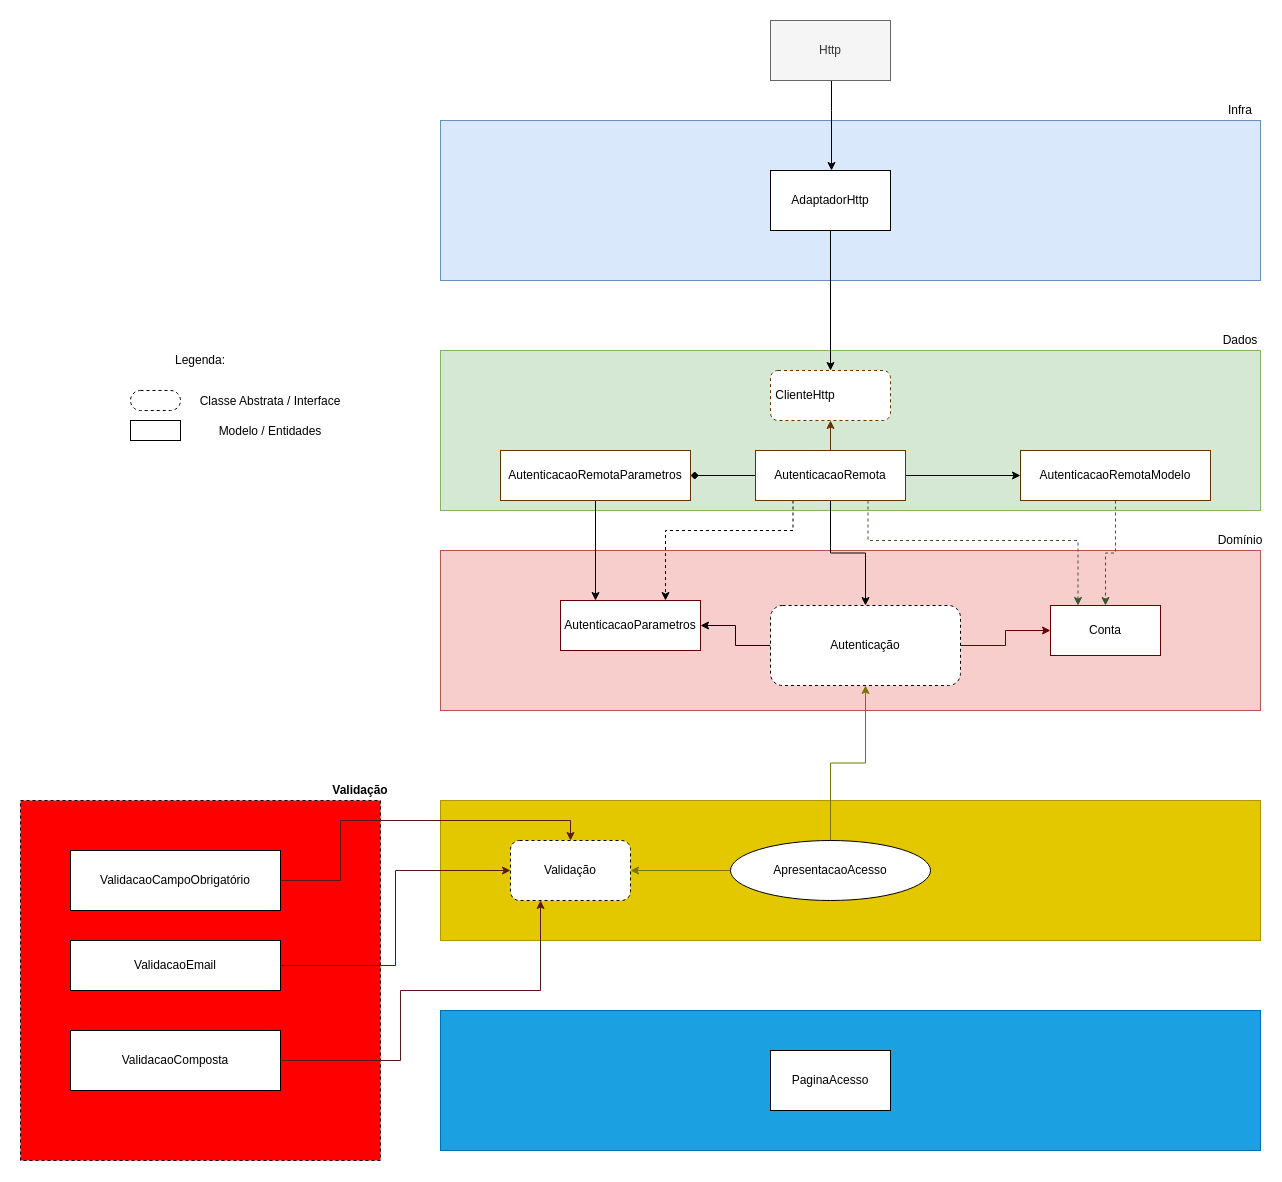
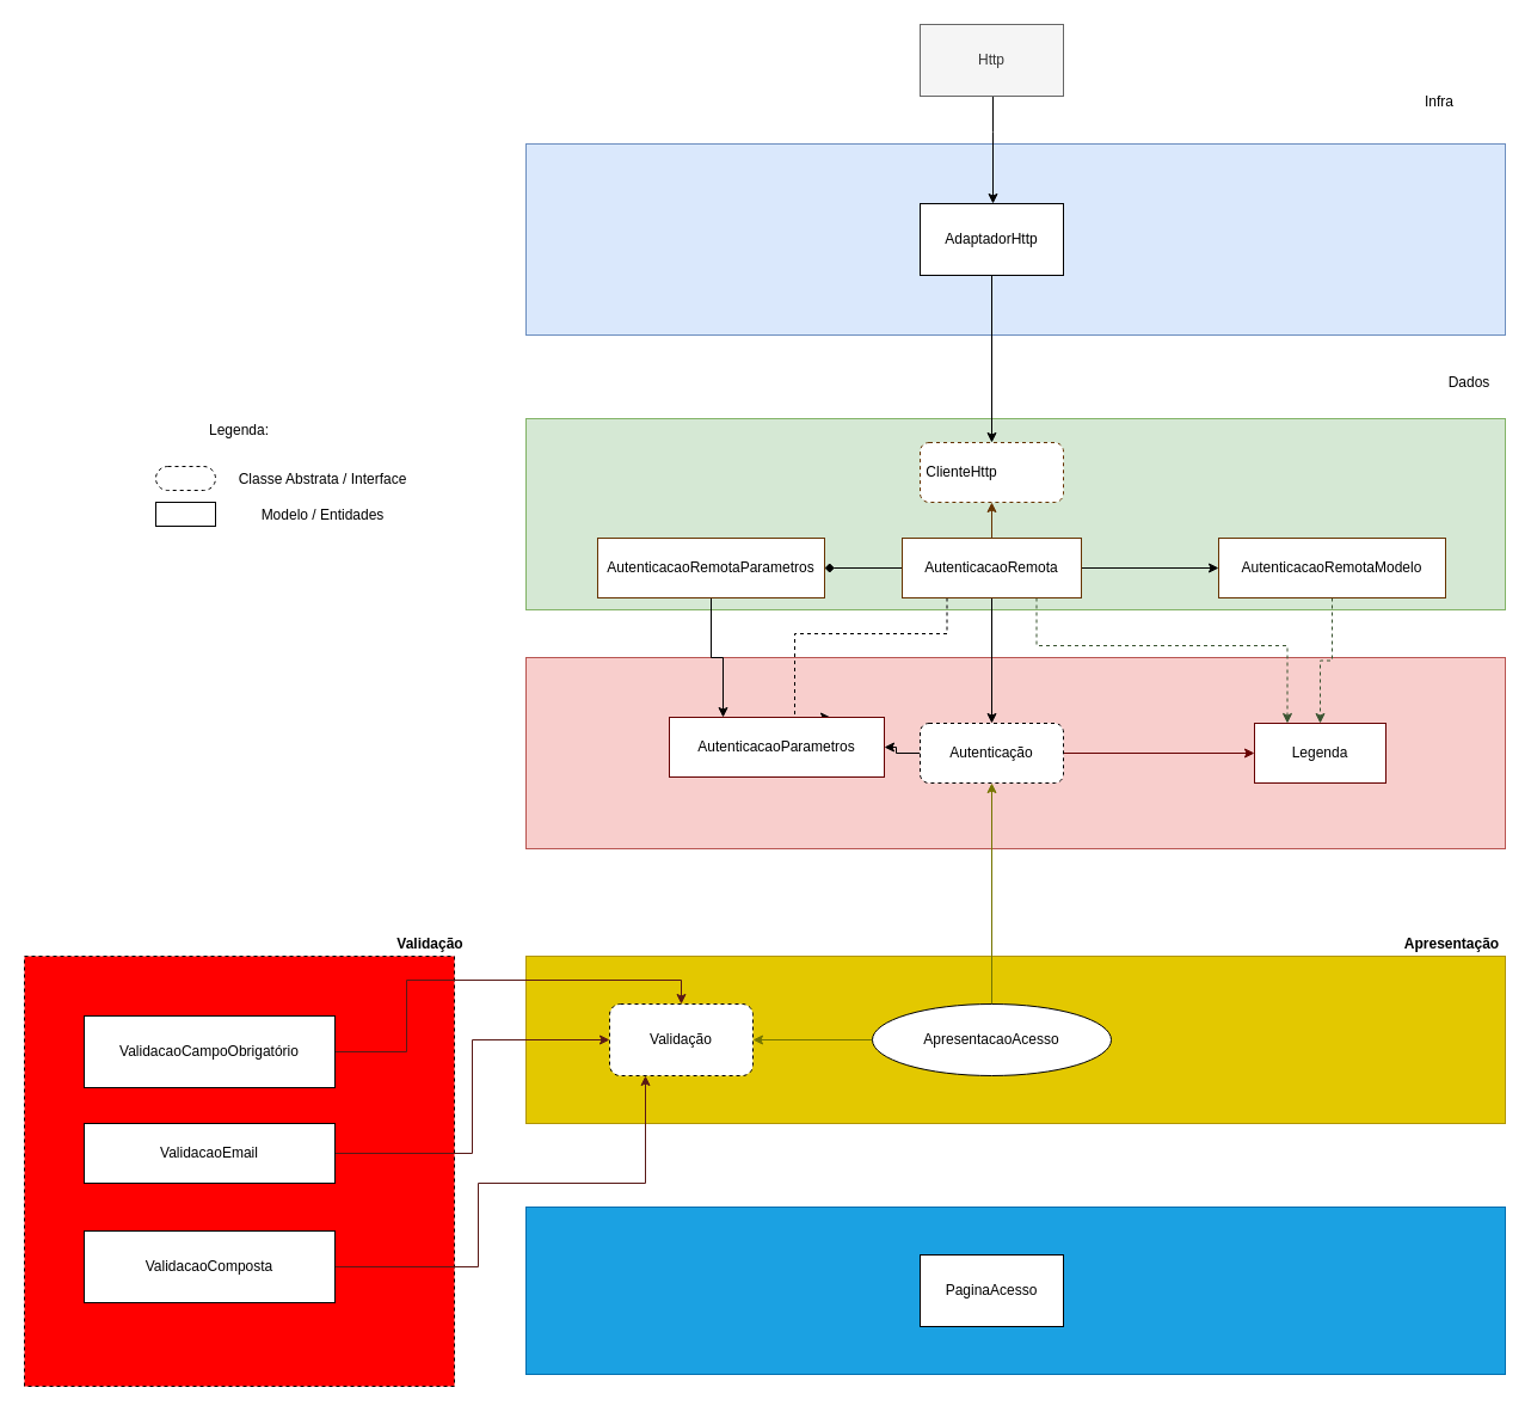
  <mxCell id="0" />
  <mxCell id="1" parent="0" />
  <mxCell id="2" value="" style="rounded=0;whiteSpace=wrap;html=1;fillColor=#f8cecc;strokeColor=#b85450;" parent="1" vertex="1"><mxGeometry x="440" y="550" width="820" height="160" as="geometry" /></mxCell>
  <mxCell id="3" value="" style="edgeStyle=orthogonalEdgeStyle;rounded=0;orthogonalLoop=1;jettySize=auto;html=1;fillColor=#f8cecc;strokeColor=#660000;" parent="1" source="5" target="10" edge="1"><mxGeometry relative="1" as="geometry" /></mxCell>
  <mxCell id="4" value="" style="edgeStyle=orthogonalEdgeStyle;rounded=0;orthogonalLoop=1;jettySize=auto;html=1;" parent="1" source="5" target="28" edge="1"><mxGeometry relative="1" as="geometry" /></mxCell>
- <mxCell id="5" value="Autenticação" style="rounded=1;whiteSpace=wrap;html=1;dashed=1;" parent="1" vertex="1"><mxGeometry x="770" y="605" width="190" height="80" as="geometry" /></mxCell>
- <mxCell id="6" value="Domínio" style="text;html=1;strokeColor=none;fillColor=none;align=center;verticalAlign=middle;whiteSpace=wrap;rounded=0;" parent="1" vertex="1"><mxGeometry x="1220" y="530" width="40" height="20" as="geometry" /></mxCell>
+ <mxCell id="5" value="Autenticação" style="rounded=1;whiteSpace=wrap;html=1;dashed=1;" parent="1" vertex="1"><mxGeometry x="770" y="605" width="120" height="50" as="geometry" /></mxCell>
  <mxCell id="7" value="Classe Abstrata / Interface" style="text;html=1;strokeColor=none;fillColor=none;align=center;verticalAlign=middle;whiteSpace=wrap;rounded=0;" parent="1" vertex="1"><mxGeometry x="180" y="400" width="180" as="geometry" /></mxCell>
  <mxCell id="8" value="Legenda:" style="text;html=1;strokeColor=none;fillColor=none;align=center;verticalAlign=middle;whiteSpace=wrap;rounded=0;" parent="1" vertex="1"><mxGeometry x="180" y="350" width="40" height="20" as="geometry" /></mxCell>
  <mxCell id="9" value="" style="rounded=1;whiteSpace=wrap;html=1;dashed=1;arcSize=50;" parent="1" vertex="1"><mxGeometry x="130" y="390" width="50" height="20" as="geometry" /></mxCell>
- <mxCell id="10" value="Conta" style="rounded=0;whiteSpace=wrap;html=1;strokeColor=#660000;" parent="1" vertex="1"><mxGeometry x="1050" y="605" width="110" height="50" as="geometry" /></mxCell>
+ <mxCell id="10" value="Legenda" style="rounded=0;whiteSpace=wrap;html=1;strokeColor=#660000;" parent="1" vertex="1"><mxGeometry x="1050" y="605" width="110" height="50" as="geometry" /></mxCell>
  <mxCell id="11" value="" style="rounded=0;whiteSpace=wrap;html=1;arcSize=50;" parent="1" vertex="1"><mxGeometry x="130" y="420" width="50" height="20" as="geometry" /></mxCell>
  <mxCell id="12" value="Modelo / Entidades" style="text;html=1;strokeColor=none;fillColor=none;align=center;verticalAlign=middle;whiteSpace=wrap;rounded=0;" parent="1" vertex="1"><mxGeometry x="180" y="430" width="180" as="geometry" /></mxCell>
  <mxCell id="13" value="" style="rounded=0;whiteSpace=wrap;html=1;fillColor=#d5e8d4;strokeColor=#82b366;" parent="1" vertex="1"><mxGeometry x="440" y="350" width="820" height="160" as="geometry" /></mxCell>
- <mxCell id="14" value="Dados" style="text;html=1;strokeColor=none;fillColor=none;align=center;verticalAlign=middle;whiteSpace=wrap;rounded=0;" parent="1" vertex="1"><mxGeometry x="1220" y="330" width="40" height="20" as="geometry" /></mxCell>
+ <mxCell id="14" value="Dados" style="text;html=1;strokeColor=none;fillColor=none;align=center;verticalAlign=middle;whiteSpace=wrap;rounded=0;" parent="1" vertex="1"><mxGeometry x="1210" y="310" width="40" height="20" as="geometry" /></mxCell>
  <mxCell id="15" style="edgeStyle=orthogonalEdgeStyle;rounded=0;orthogonalLoop=1;jettySize=auto;html=1;exitX=0.5;exitY=0;exitDx=0;exitDy=0;entryX=0.5;entryY=1;entryDx=0;entryDy=0;strokeColor=#663300;" parent="1" source="21" target="22" edge="1"><mxGeometry relative="1" as="geometry" /></mxCell>
  <mxCell id="16" style="edgeStyle=orthogonalEdgeStyle;rounded=0;orthogonalLoop=1;jettySize=auto;html=1;endArrow=diamond;" parent="1" source="21" target="25" edge="1"><mxGeometry relative="1" as="geometry" /></mxCell>
  <mxCell id="17" style="edgeStyle=orthogonalEdgeStyle;rounded=0;orthogonalLoop=1;jettySize=auto;html=1;" parent="1" source="21" target="27" edge="1"><mxGeometry relative="1" as="geometry" /></mxCell>
  <mxCell id="18" style="edgeStyle=orthogonalEdgeStyle;rounded=0;orthogonalLoop=1;jettySize=auto;html=1;exitX=0.5;exitY=1;exitDx=0;exitDy=0;" parent="1" source="21" target="5" edge="1"><mxGeometry relative="1" as="geometry" /></mxCell>
  <mxCell id="19" style="edgeStyle=orthogonalEdgeStyle;rounded=0;orthogonalLoop=1;jettySize=auto;html=1;exitX=0.25;exitY=1;exitDx=0;exitDy=0;entryX=0.75;entryY=0;entryDx=0;entryDy=0;dashed=1;" parent="1" source="21" target="28" edge="1"><mxGeometry relative="1" as="geometry"><Array as="points"><mxPoint x="793" y="530" /><mxPoint x="665" y="530" /></Array></mxGeometry></mxCell>
  <mxCell id="20" style="edgeStyle=orthogonalEdgeStyle;rounded=0;orthogonalLoop=1;jettySize=auto;html=1;exitX=0.75;exitY=1;exitDx=0;exitDy=0;entryX=0.25;entryY=0;entryDx=0;entryDy=0;dashed=1;fillColor=#6d8764;strokeColor=#3A5431;" edge="1" parent="1" source="21" target="10"><mxGeometry relative="1" as="geometry"><Array as="points"><mxPoint x="868" y="540" /><mxPoint x="1078" y="540" /></Array></mxGeometry></mxCell>
  <mxCell id="21" value="AutenticacaoRemota" style="rounded=0;whiteSpace=wrap;html=1;strokeColor=#663300;" parent="1" vertex="1"><mxGeometry x="755" y="450" width="150" height="50" as="geometry" /></mxCell>
  <mxCell id="22" value="" style="rounded=1;whiteSpace=wrap;html=1;strokeColor=#663300;dashed=1;fillColor=#FFFFFF;" parent="1" vertex="1"><mxGeometry x="770" y="370" width="120" height="50" as="geometry" /></mxCell>
  <mxCell id="23" value="ClienteHttp" style="text;html=1;strokeColor=none;fillColor=none;align=center;verticalAlign=middle;whiteSpace=wrap;rounded=0;" parent="1" vertex="1"><mxGeometry x="785" y="385" width="40" height="20" as="geometry" /></mxCell>
  <mxCell id="24" style="edgeStyle=orthogonalEdgeStyle;rounded=0;orthogonalLoop=1;jettySize=auto;html=1;exitX=0.5;exitY=1;exitDx=0;exitDy=0;entryX=0.25;entryY=0;entryDx=0;entryDy=0;" parent="1" source="25" target="28" edge="1"><mxGeometry relative="1" as="geometry" /></mxCell>
  <mxCell id="25" value="AutenticacaoRemotaParametros" style="rounded=0;whiteSpace=wrap;html=1;strokeColor=#663300;" parent="1" vertex="1"><mxGeometry x="500" y="450" width="190" height="50" as="geometry" /></mxCell>
  <mxCell id="26" style="edgeStyle=orthogonalEdgeStyle;rounded=0;orthogonalLoop=1;jettySize=auto;html=1;exitX=0.5;exitY=1;exitDx=0;exitDy=0;fillColor=#6d8764;strokeColor=#3A5431;dashed=1;" edge="1" parent="1" source="27" target="10"><mxGeometry relative="1" as="geometry" /></mxCell>
  <mxCell id="27" value="AutenticacaoRemotaModelo" style="rounded=0;whiteSpace=wrap;html=1;strokeColor=#663300;" parent="1" vertex="1"><mxGeometry x="1020" y="450" width="190" height="50" as="geometry" /></mxCell>
- <mxCell id="28" value="AutenticacaoParametros" style="rounded=0;whiteSpace=wrap;html=1;strokeColor=#660000;" parent="1" vertex="1"><mxGeometry x="560" y="600" width="140" height="50" as="geometry" /></mxCell>
+ <mxCell id="28" value="AutenticacaoParametros" style="rounded=0;whiteSpace=wrap;html=1;strokeColor=#660000;" parent="1" vertex="1"><mxGeometry x="560" y="600" width="180" height="50" as="geometry" /></mxCell>
  <mxCell id="29" value="" style="rounded=0;whiteSpace=wrap;html=1;fillColor=#dae8fc;strokeColor=#6c8ebf;" vertex="1" parent="1"><mxGeometry x="440" y="120" width="820" height="160" as="geometry" /></mxCell>
  <mxCell id="30" style="edgeStyle=orthogonalEdgeStyle;rounded=0;orthogonalLoop=1;jettySize=auto;html=1;entryX=0.5;entryY=0;entryDx=0;entryDy=0;" edge="1" parent="1" source="31" target="22"><mxGeometry relative="1" as="geometry" /></mxCell>
  <mxCell id="31" value="AdaptadorHttp" style="rounded=0;whiteSpace=wrap;html=1;" vertex="1" parent="1"><mxGeometry x="770" y="170" width="120" height="60" as="geometry" /></mxCell>
- <mxCell id="32" value="Infra" style="text;html=1;strokeColor=none;fillColor=none;align=center;verticalAlign=middle;whiteSpace=wrap;rounded=0;" vertex="1" parent="1"><mxGeometry x="1220" y="100" width="40" height="20" as="geometry" /></mxCell>
+ <mxCell id="32" value="Infra" style="text;html=1;strokeColor=none;fillColor=none;align=center;verticalAlign=middle;whiteSpace=wrap;rounded=0;" vertex="1" parent="1"><mxGeometry x="1185" y="75" width="40" height="20" as="geometry" /></mxCell>
  <mxCell id="33" value="" style="edgeStyle=orthogonalEdgeStyle;rounded=0;orthogonalLoop=1;jettySize=auto;html=1;" edge="1" parent="1"><mxGeometry relative="1" as="geometry"><mxPoint x="831" y="80" as="sourcePoint" /><mxPoint x="831" y="170" as="targetPoint" /><Array as="points"><mxPoint x="831" y="110" /><mxPoint x="831" y="110" /></Array></mxGeometry></mxCell>
  <mxCell id="34" value="Http" style="whiteSpace=wrap;html=1;fillColor=#f5f5f5;strokeColor=#666666;fontColor=#333333;" vertex="1" parent="1"><mxGeometry x="770" y="20" width="120" height="60" as="geometry" /></mxCell>
  <mxCell id="35" value="" style="rounded=0;whiteSpace=wrap;html=1;fillColor=#e3c800;strokeColor=#B09500;fontColor=#000000;" vertex="1" parent="1"><mxGeometry x="440" y="800" width="820" height="140" as="geometry" /></mxCell>
  <mxCell id="36" value="" style="rounded=0;whiteSpace=wrap;html=1;fillColor=#1ba1e2;strokeColor=#006EAF;fontColor=#ffffff;" vertex="1" parent="1"><mxGeometry x="440" y="1010" width="820" height="140" as="geometry" /></mxCell>
  <mxCell id="37" style="edgeStyle=orthogonalEdgeStyle;rounded=0;orthogonalLoop=1;jettySize=auto;html=1;strokeColor=#757500;" edge="1" parent="1" source="39" target="5"><mxGeometry relative="1" as="geometry" /></mxCell>
  <mxCell id="38" value="" style="edgeStyle=orthogonalEdgeStyle;rounded=0;orthogonalLoop=1;jettySize=auto;html=1;strokeColor=#757500;" edge="1" parent="1" source="39" target="41"><mxGeometry relative="1" as="geometry" /></mxCell>
  <mxCell id="39" value="ApresentacaoAcesso" style="ellipse;whiteSpace=wrap;html=1;" vertex="1" parent="1"><mxGeometry x="730" y="840" width="200" height="60" as="geometry" /></mxCell>
+ <mxCell id="40" value="Apresentação" style="text;html=1;align=center;verticalAlign=middle;resizable=0;points=[];autosize=1;strokeColor=none;fontStyle=1" vertex="1" parent="1"><mxGeometry x="1170" y="780" width="90" height="20" as="geometry" /></mxCell>
  <mxCell id="41" value="Validação" style="rounded=1;whiteSpace=wrap;html=1;dashed=1;" vertex="1" parent="1"><mxGeometry x="510" y="840" width="120" height="60" as="geometry" /></mxCell>
  <mxCell id="42" value="" style="whiteSpace=wrap;html=1;aspect=fixed;dashed=1;fillColor=#FF0000;" vertex="1" parent="1"><mxGeometry x="20" y="800" width="360" height="360" as="geometry" /></mxCell>
  <mxCell id="43" style="edgeStyle=orthogonalEdgeStyle;rounded=0;orthogonalLoop=1;jettySize=auto;html=1;exitX=1;exitY=0.5;exitDx=0;exitDy=0;entryX=0.5;entryY=0;entryDx=0;entryDy=0;fillColor=#e51400;strokeColor=#591916;" edge="1" parent="1" source="44" target="41"><mxGeometry relative="1" as="geometry"><Array as="points"><mxPoint x="340" y="880" /><mxPoint x="340" y="820" /><mxPoint x="570" y="820" /></Array></mxGeometry></mxCell>
  <mxCell id="44" value="ValidacaoCampoObrigatório" style="rounded=0;whiteSpace=wrap;html=1;fillColor=#FFFFFF;" vertex="1" parent="1"><mxGeometry x="70" y="850" width="210" height="60" as="geometry" /></mxCell>
  <mxCell id="45" style="edgeStyle=orthogonalEdgeStyle;rounded=0;orthogonalLoop=1;jettySize=auto;html=1;entryX=0;entryY=0.5;entryDx=0;entryDy=0;strokeColor=#591916;" edge="1" parent="1" source="46" target="41"><mxGeometry relative="1" as="geometry" /></mxCell>
  <mxCell id="46" value="ValidacaoEmail" style="rounded=0;whiteSpace=wrap;html=1;fillColor=#FFFFFF;" vertex="1" parent="1"><mxGeometry x="70" y="940" width="210" height="50" as="geometry" /></mxCell>
  <mxCell id="47" style="edgeStyle=orthogonalEdgeStyle;rounded=0;orthogonalLoop=1;jettySize=auto;html=1;entryX=0.25;entryY=1;entryDx=0;entryDy=0;strokeColor=#591916;" edge="1" parent="1" source="48" target="41"><mxGeometry relative="1" as="geometry"><Array as="points"><mxPoint x="400" y="1060" /><mxPoint x="400" y="990" /><mxPoint x="540" y="990" /></Array></mxGeometry></mxCell>
  <mxCell id="48" value="ValidacaoComposta" style="rounded=0;whiteSpace=wrap;html=1;fillColor=#FFFFFF;" vertex="1" parent="1"><mxGeometry x="70" y="1030" width="210" height="60" as="geometry" /></mxCell>
  <mxCell id="49" value="PaginaAcesso" style="rounded=0;whiteSpace=wrap;html=1;fillColor=#FFFFFF;" vertex="1" parent="1"><mxGeometry x="770" y="1050" width="120" height="60" as="geometry" /></mxCell>
  <mxCell id="50" value="Validação" style="text;html=1;strokeColor=none;fillColor=none;align=center;verticalAlign=middle;whiteSpace=wrap;rounded=0;fontStyle=1" vertex="1" parent="1"><mxGeometry x="340" y="780" width="40" height="20" as="geometry" /></mxCell>
